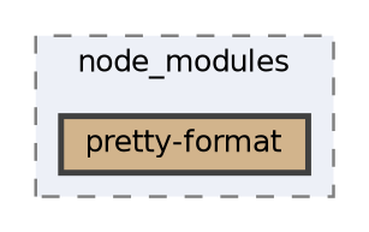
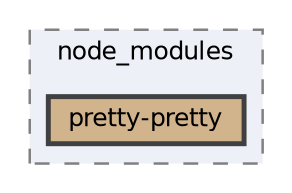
  digraph {
    compound=true
-   n1 [color=grey25 fillcolor=tan fontname=Helvetica fontsize=10 height=0.2 label="pretty-format" shape=box style="filled,bold" width=0.4]
+   n1 [color=grey25 fillcolor=tan fontname=Helvetica fontsize=10 height=0.2 label="pretty-pretty" shape=box style="filled,bold" width=0.4]
    subgraph cluster_1 {
      bgcolor="#edf0f7"
      fontname=Helvetica
      fontsize=10
      label=node_modules
      pencolor=grey50
      style="filled,dashed"
      n1
    }
  }
